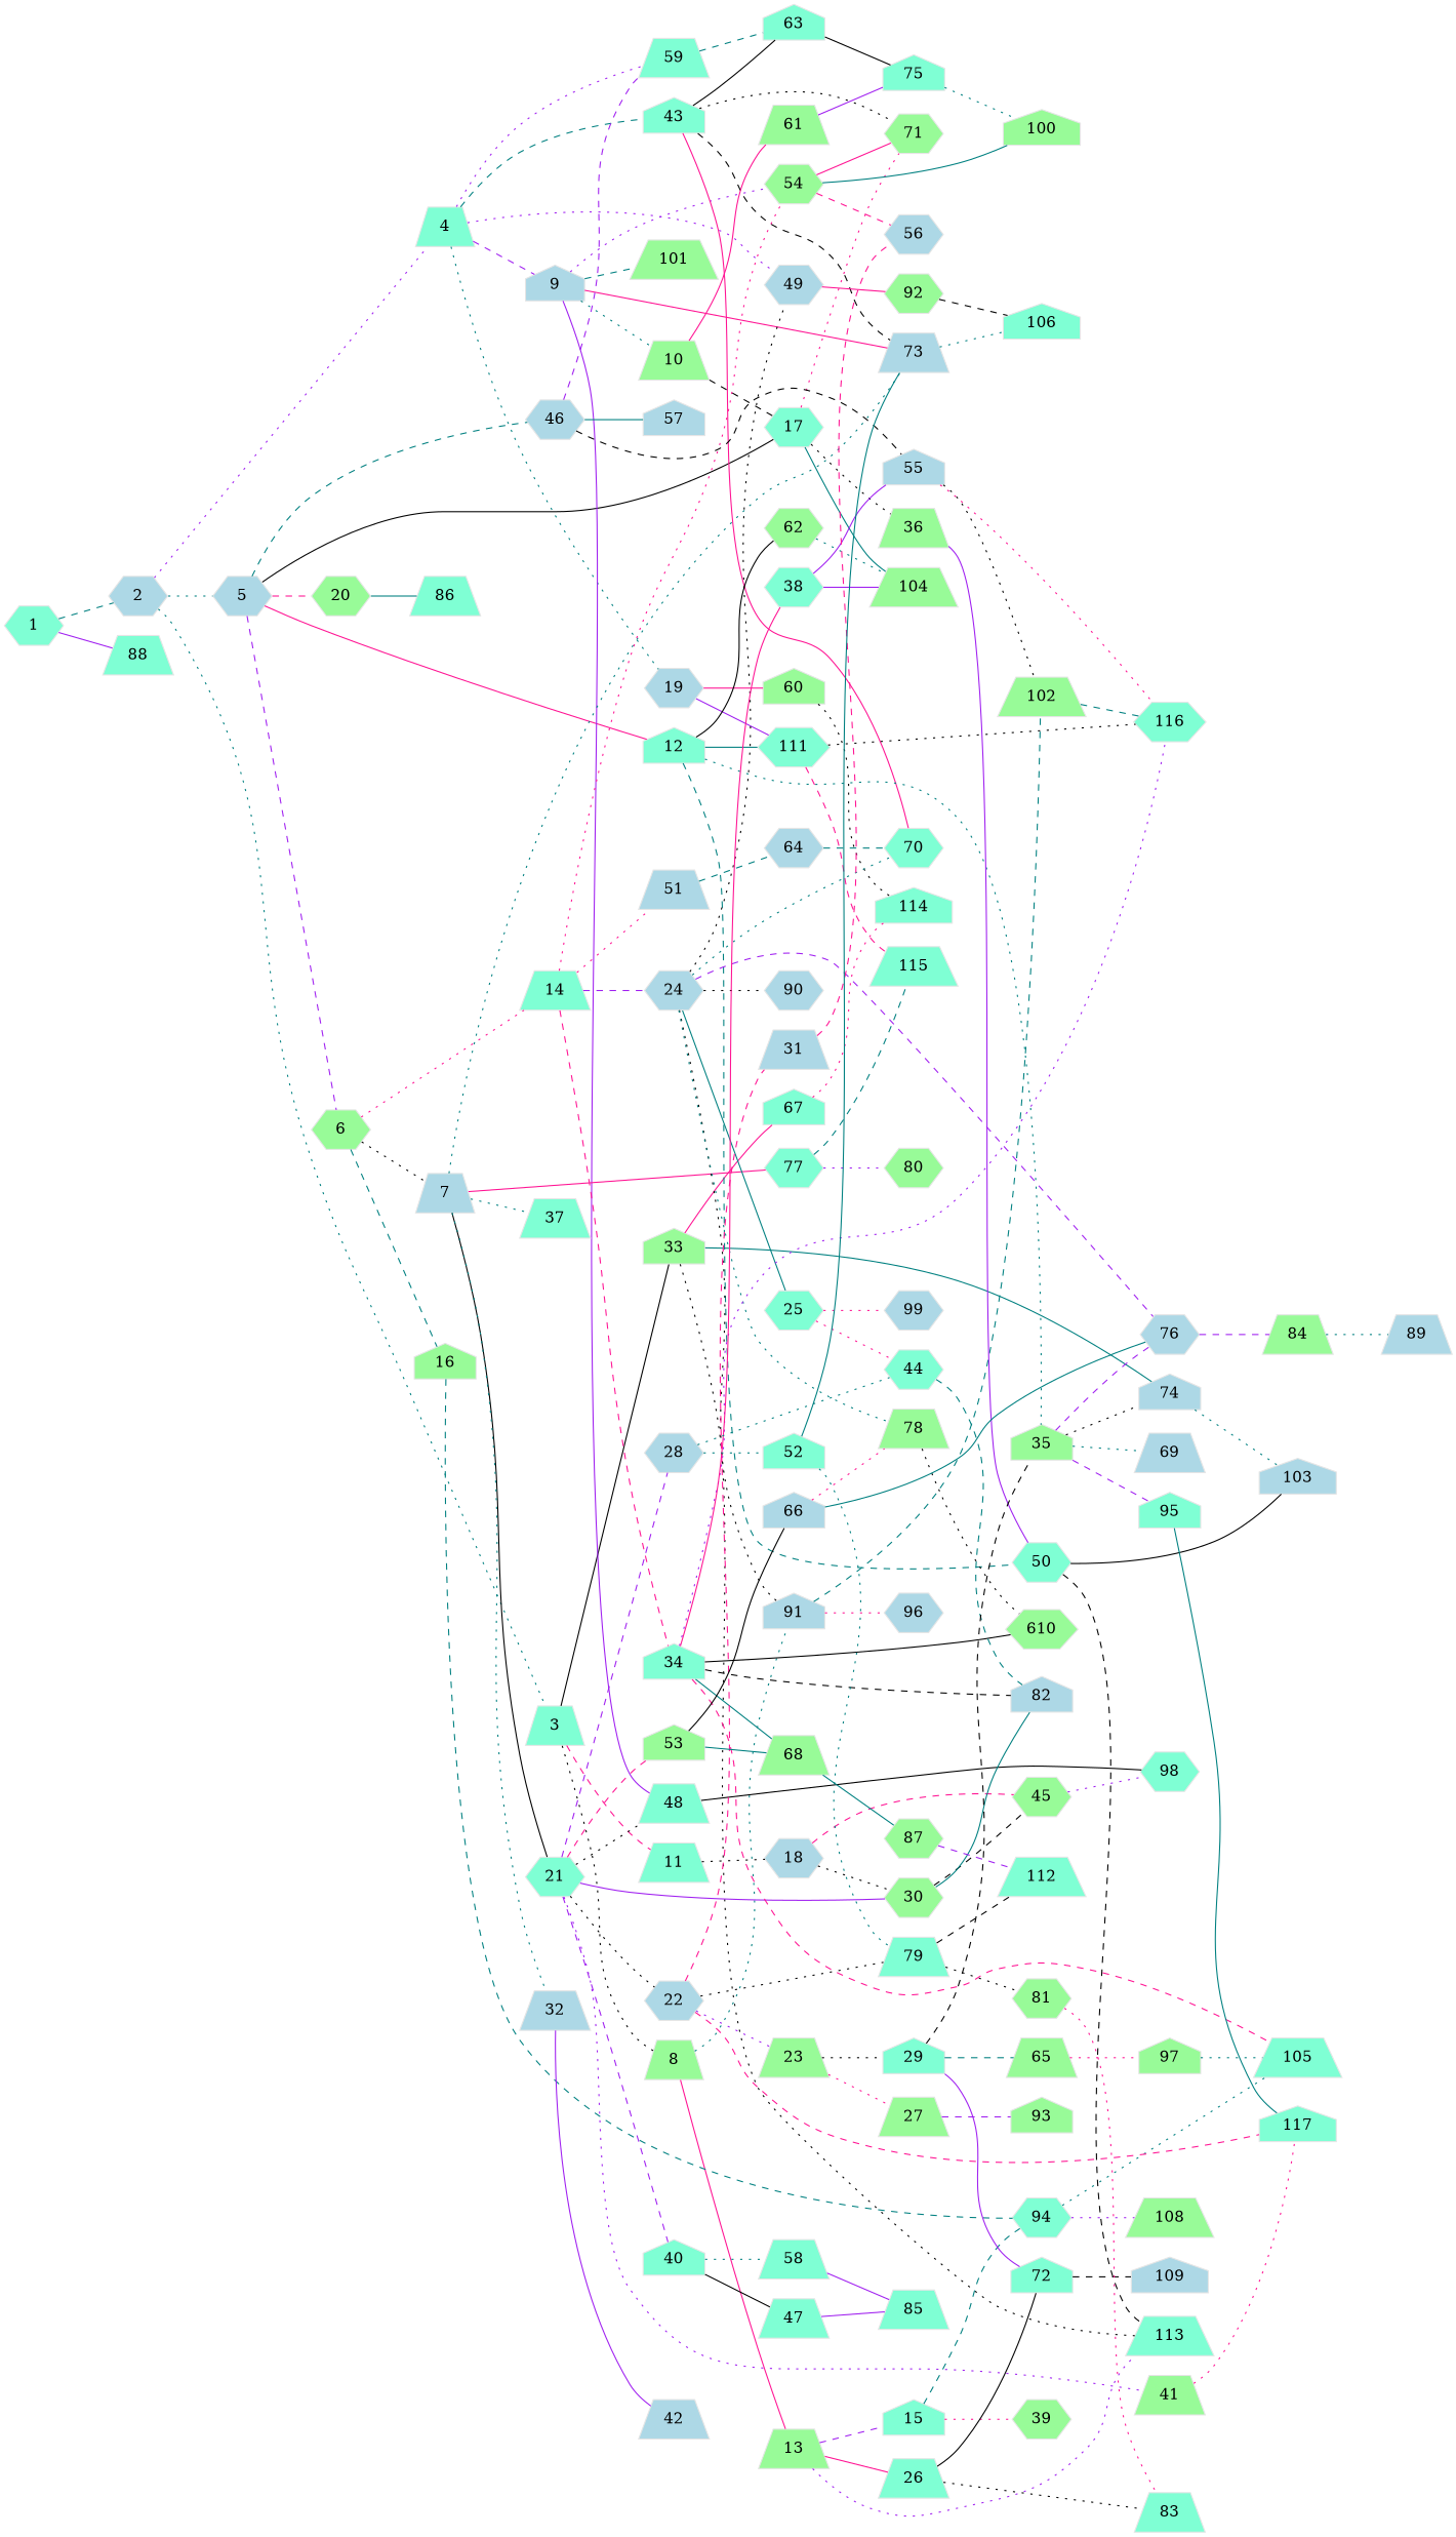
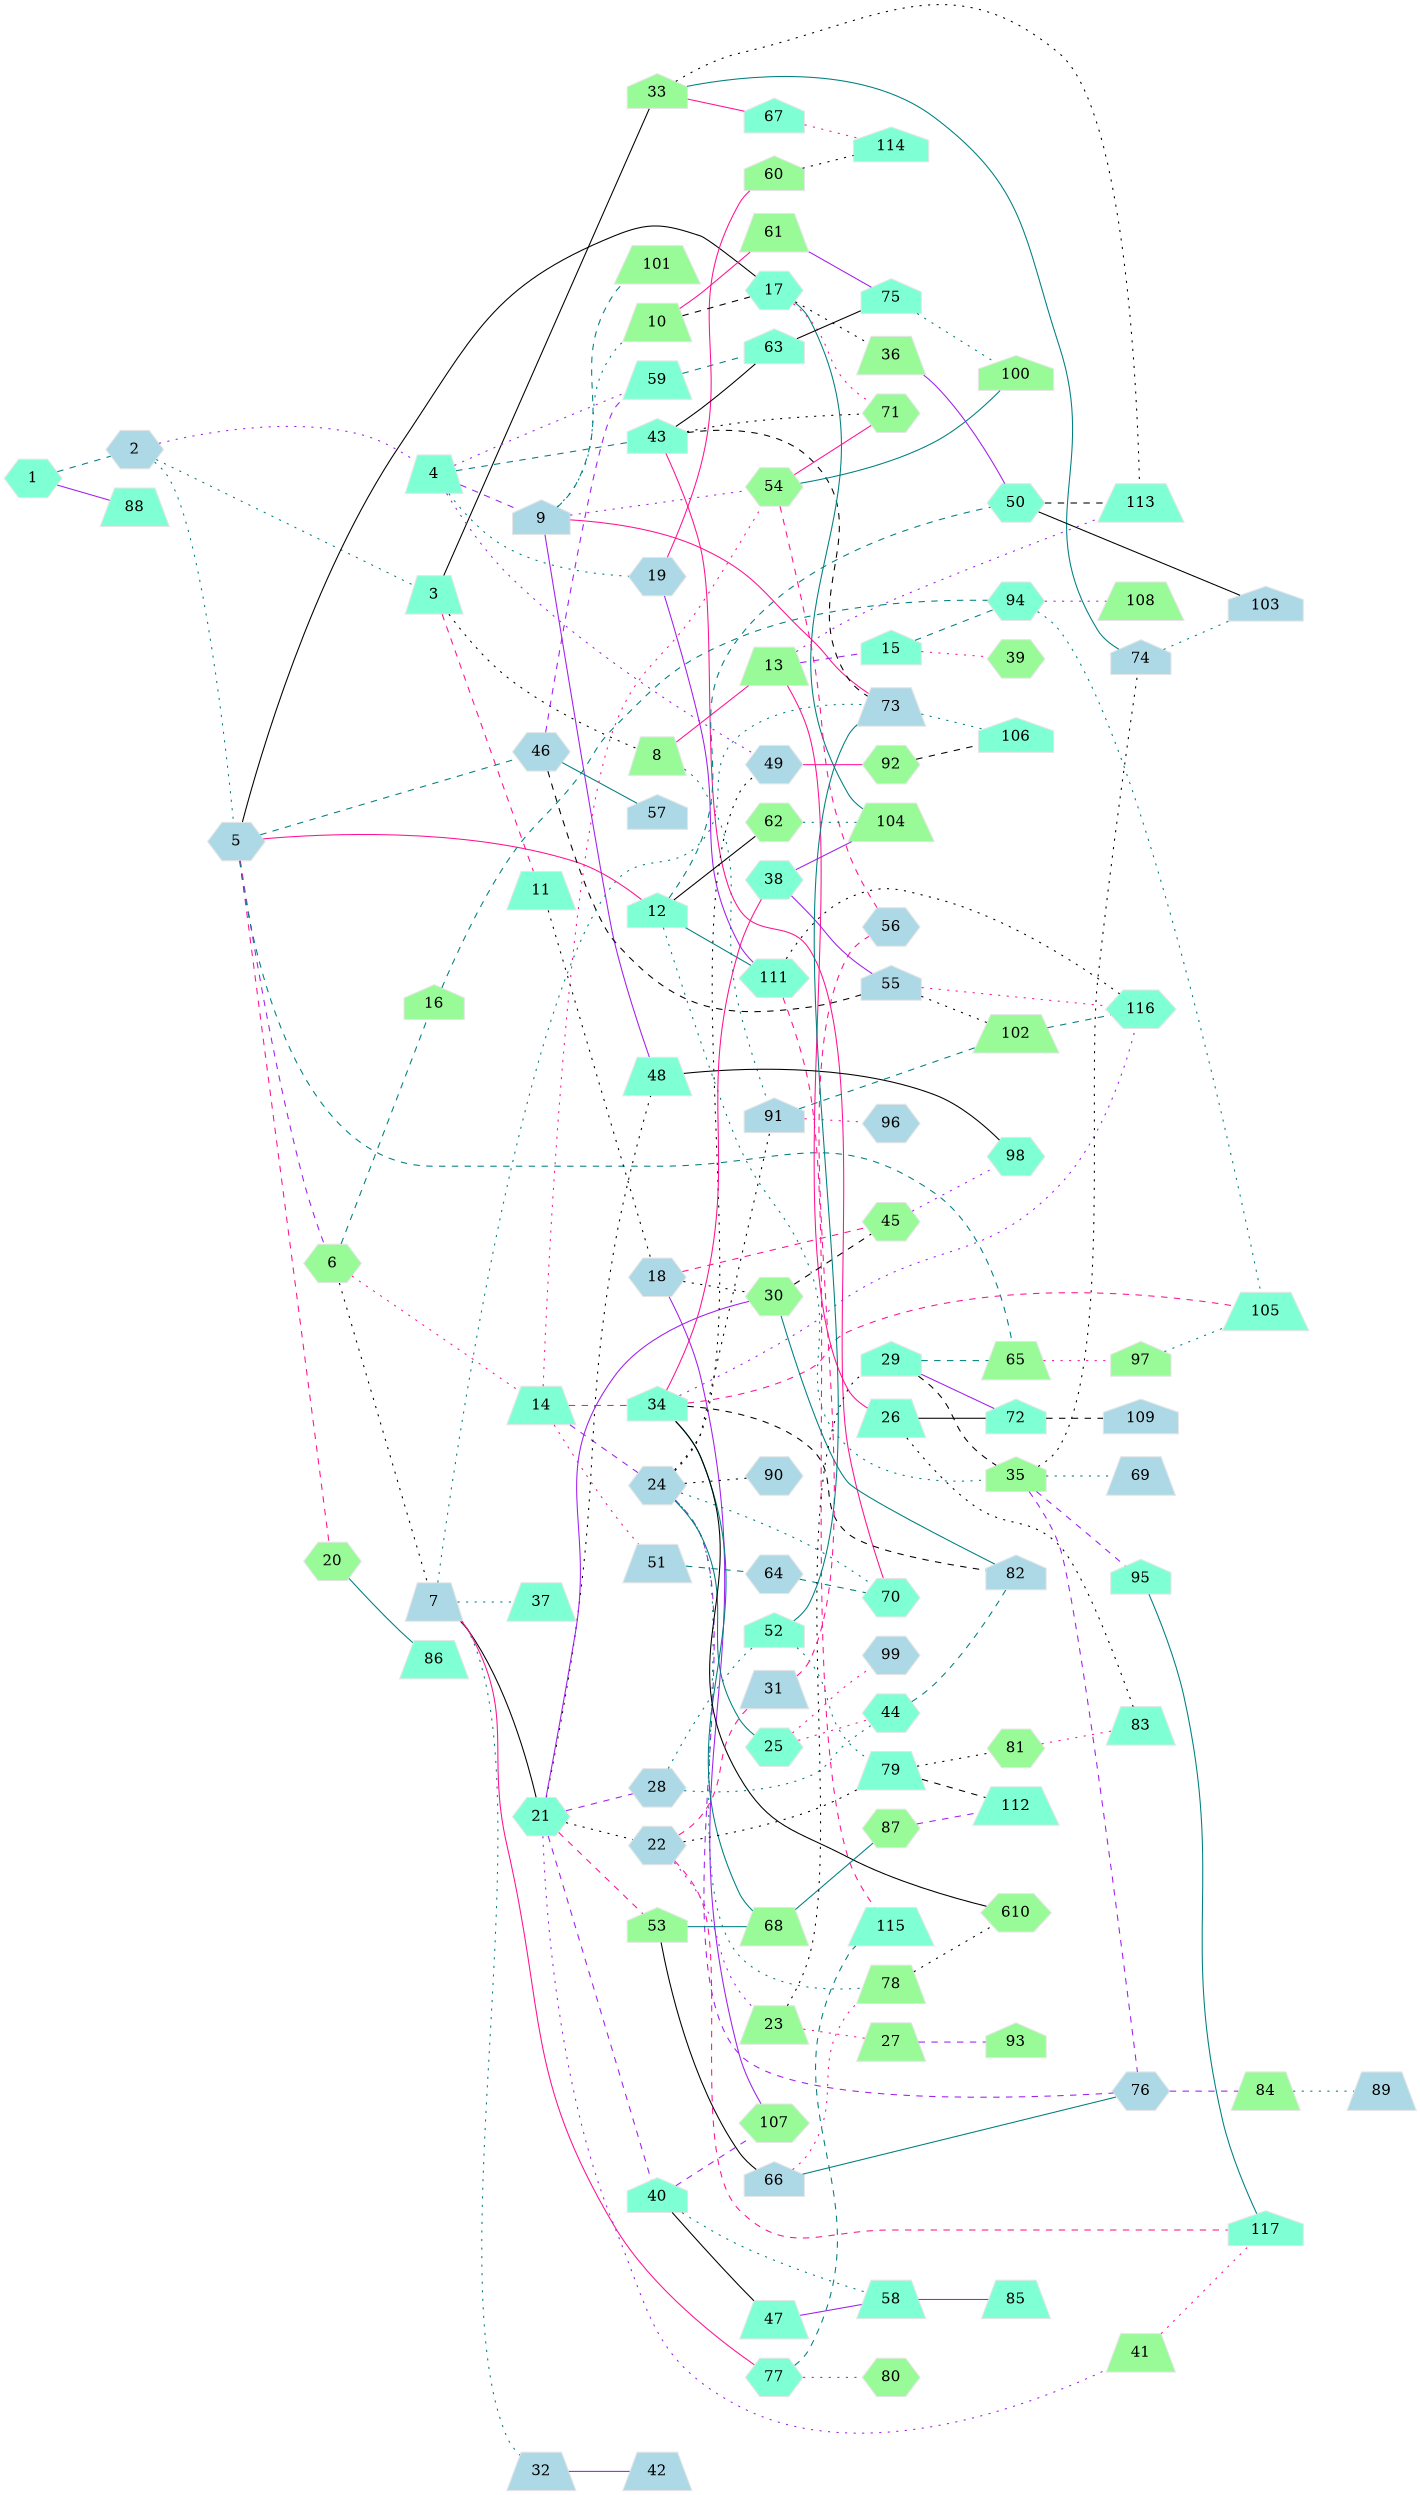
  graph {
    rankdir=LR
    node [color=gray90 fillcolor=aquamarine shape=trapezium style=filled]
    edge [color=teal style=dotted]
    2 [fillcolor=lightblue shape=hexagon]
    1 [shape=hexagon]
    88
    3
    4
    5 [fillcolor=lightblue shape=hexagon]
    8 [fillcolor=palegreen]
    11
    33 [fillcolor=palegreen shape=house]
    9 [fillcolor=lightblue shape=house]
    19 [fillcolor=lightblue shape=hexagon]
    43 [shape=house]
    49 [fillcolor=lightblue shape=hexagon]
    59
    6 [fillcolor=palegreen shape=hexagon]
    12 [shape=house]
    17 [shape=hexagon]
    20 [fillcolor=palegreen shape=hexagon]
    46 [fillcolor=lightblue shape=hexagon]
    65 [fillcolor=palegreen]
    13 [fillcolor=palegreen]
    91 [fillcolor=lightblue shape=house]
    18 [fillcolor=lightblue shape=hexagon]
    113
    67 [shape=house]
    74 [fillcolor=lightblue shape=house]
    73 [fillcolor=lightblue]
    10 [fillcolor=palegreen]
    48
    54 [fillcolor=palegreen shape=hexagon]
    101 [fillcolor=palegreen]
    111 [shape=hexagon]
    60 [fillcolor=palegreen shape=house]
    71 [fillcolor=palegreen shape=hexagon]
    70 [shape=hexagon]
    63 [shape=house]
    92 [fillcolor=palegreen shape=hexagon]
    7 [fillcolor=lightblue]
    14
    16 [fillcolor=palegreen shape=house]
    35 [fillcolor=palegreen shape=house]
    50 [shape=hexagon]
    62 [fillcolor=palegreen shape=hexagon]
    36 [fillcolor=palegreen]
    104 [fillcolor=palegreen]
    86
    55 [fillcolor=lightblue shape=house]
    57 [fillcolor=lightblue shape=house]
    97 [fillcolor=palegreen shape=house]
    21 [shape=hexagon]
    32 [fillcolor=lightblue]
    37
    77 [shape=hexagon]
    24 [fillcolor=lightblue shape=hexagon]
    34 [shape=house]
    51 [fillcolor=lightblue]
    94 [shape=hexagon]
    30 [fillcolor=palegreen shape=hexagon]
    22 [fillcolor=lightblue shape=hexagon]
    28 [fillcolor=lightblue shape=hexagon]
    40 [shape=house]
    41 [fillcolor=palegreen]
    53 [fillcolor=palegreen shape=house]
    42 [fillcolor=lightblue]
    106 [shape=house]
    80 [fillcolor=palegreen shape=hexagon]
    115
    15 [shape=house]
    26
    102 [fillcolor=palegreen]
    96 [fillcolor=lightblue shape=hexagon]
    61 [fillcolor=palegreen]
    98 [shape=hexagon]
    56 [fillcolor=lightblue shape=hexagon]
    100 [fillcolor=palegreen shape=house]
    75 [shape=house]
    45 [fillcolor=palegreen shape=hexagon]
+   107 [fillcolor=palegreen shape=hexagon]
    76 [fillcolor=lightblue shape=hexagon]
    69 [fillcolor=lightblue]
    95 [shape=house]
    103 [fillcolor=lightblue shape=house]
    116 [shape=hexagon]
    39 [fillcolor=palegreen shape=hexagon]
    72 [shape=house]
    83
    25 [shape=hexagon]
    78 [fillcolor=palegreen]
    90 [fillcolor=lightblue shape=hexagon]
    82 [fillcolor=lightblue shape=house]
    38 [shape=hexagon]
    68 [fillcolor=palegreen]
    105
    n94 [fillcolor=palegreen label=610 shape=hexagon]
    64 [fillcolor=lightblue shape=hexagon]
    108 [fillcolor=palegreen]
    114 [shape=house]
    23 [fillcolor=palegreen]
    31 [fillcolor=lightblue]
    79
    117 [shape=house]
    44 [shape=hexagon]
    52 [shape=house]
    47
    58
    66 [fillcolor=lightblue shape=house]
    27 [fillcolor=palegreen]
    29 [shape=house]
    81 [fillcolor=palegreen shape=hexagon]
    112
    93 [fillcolor=palegreen shape=house]
    99 [fillcolor=lightblue shape=hexagon]
    84 [fillcolor=palegreen]
    109 [fillcolor=lightblue shape=house]
    87 [fillcolor=palegreen shape=hexagon]
    85
    89 [fillcolor=lightblue]
    2 -- 3
    2 -- 4 [color=purple]
    2 -- 5
    1 -- 2 [style=dashed]
    1 -- 88 [color=purple style=solid]
    3 -- 8 [color=black]
    3 -- 11 [color=deeppink style=dashed]
    3 -- 33 [color=black style=solid]
    4 -- 9 [color=purple style=dashed]
    4 -- 19
    4 -- 43 [style=dashed]
    4 -- 49 [color=purple]
    4 -- 59 [color=purple]
    5 -- 6 [color=purple style=dashed]
    5 -- 12 [color=deeppink style=solid]
    5 -- 17 [color=black style=solid]
    5 -- 20 [color=deeppink style=dashed]
    5 -- 46 [style=dashed]
+   5 -- 65 [style=dashed]
    8 -- 13 [color=deeppink style=solid]
    8 -- 91
    11 -- 18 [color=black]
    33 -- 113 [color=black]
    33 -- 67 [color=deeppink style=solid]
    33 -- 74 [style=solid]
    9 -- 73 [color=deeppink style=solid]
    9 -- 10
    9 -- 48 [color=purple style=solid]
    9 -- 54 [color=purple]
    9 -- 101 [style=dashed]
    19 -- 111 [color=purple style=solid]
    19 -- 60 [color=deeppink style=solid]
    43 -- 73 [color=black style=dashed]
    43 -- 71 [color=black]
    43 -- 70 [color=deeppink style=solid]
    43 -- 63 [color=black style=solid]
    49 -- 92 [color=deeppink style=solid]
    59 -- 63 [style=dashed]
    6 -- 7 [color=black]
    6 -- 14 [color=deeppink]
    6 -- 16 [style=dashed]
    12 -- 111 [style=solid]
    12 -- 35
    12 -- 50 [style=dashed]
    12 -- 62 [color=black style=solid]
    17 -- 71 [color=deeppink]
    17 -- 36 [color=black]
    17 -- 104 [style=solid]
    20 -- 86 [style=solid]
    46 -- 59 [color=purple style=dashed]
    46 -- 55 [color=black style=dashed]
    46 -- 57 [style=solid]
    65 -- 97 [color=deeppink]
    13 -- 113 [color=purple]
    13 -- 15 [color=purple style=dashed]
    13 -- 26 [color=deeppink style=solid]
    91 -- 102 [style=dashed]
    91 -- 96 [color=deeppink]
    18 -- 30 [color=black]
    18 -- 45 [color=deeppink style=dashed]
+   18 -- 107 [color=purple style=solid]
    67 -- 114 [color=deeppink]
    74 -- 103
    73 -- 106
    10 -- 17 [color=black style=dashed]
    10 -- 61 [color=deeppink style=solid]
    48 -- 98 [color=black style=solid]
    54 -- 71 [color=deeppink style=solid]
    54 -- 56 [color=deeppink style=dashed]
    54 -- 100 [style=solid]
    111 -- 115 [color=deeppink style=dashed]
    111 -- 116 [color=black]
    60 -- 114 [color=black]
    63 -- 75 [color=black style=solid]
    92 -- 106 [color=black style=dashed]
    7 -- 73
    7 -- 21 [color=black style=solid]
    7 -- 32
    7 -- 37
    7 -- 77 [color=deeppink style=solid]
    14 -- 54 [color=deeppink]
    14 -- 24 [color=purple style=dashed]
    14 -- 34 [color=deeppink style=dashed]
    14 -- 51 [color=deeppink]
    16 -- 94 [style=dashed]
    35 -- 74 [color=black]
    35 -- 76 [color=purple style=dashed]
    35 -- 69
    35 -- 95 [color=purple style=dashed]
    50 -- 113 [color=black style=dashed]
    50 -- 103 [color=black style=solid]
    62 -- 104
    36 -- 50 [color=purple style=solid]
    55 -- 102 [color=black]
    55 -- 116 [color=deeppink]
    97 -- 105
    21 -- 48 [color=black]
    21 -- 30 [color=purple style=solid]
    21 -- 22 [color=black]
    21 -- 28 [color=purple style=dashed]
    21 -- 40 [color=purple style=dashed]
    21 -- 41 [color=purple]
    21 -- 53 [color=deeppink style=dashed]
    32 -- 42 [color=purple style=solid]
    77 -- 80 [color=purple]
    77 -- 115 [style=dashed]
    24 -- 49 [color=black]
    24 -- 91 [color=black]
    24 -- 70
    24 -- 76 [color=purple style=dashed]
    24 -- 25 [style=solid]
    24 -- 78
    24 -- 90 [color=black]
    34 -- 116 [color=purple]
    34 -- 82 [color=black style=dashed]
    34 -- 38 [color=deeppink style=solid]
    34 -- 68 [style=solid]
    34 -- 105 [color=deeppink style=dashed]
    34 -- n94 [color=black style=solid]
    51 -- 64 [style=dashed]
    94 -- 105
    94 -- 108 [color=purple]
    30 -- 45 [color=black style=dashed]
    30 -- 82 [style=solid]
    22 -- 23 [color=purple]
    22 -- 31 [color=deeppink style=dashed]
    22 -- 79 [color=black]
    22 -- 117 [color=deeppink style=dashed]
    28 -- 44
    28 -- 52
+   40 -- 107 [color=purple style=dashed]
    40 -- 47 [color=black style=solid]
    40 -- 58
    41 -- 117 [color=deeppink]
    53 -- 68 [style=solid]
    53 -- 66 [color=black style=solid]
    15 -- 94 [style=dashed]
    15 -- 39 [color=deeppink]
    26 -- 72 [color=black style=solid]
    26 -- 83 [color=black]
    102 -- 116 [style=dashed]
    61 -- 75 [color=purple style=solid]
    75 -- 100
    45 -- 98 [color=purple]
    76 -- 84 [color=purple style=dashed]
    95 -- 117 [style=solid]
    72 -- 109 [color=black style=dashed]
    25 -- 44 [color=deeppink]
    25 -- 99 [color=deeppink]
    78 -- n94 [color=black]
    38 -- 104 [color=purple style=solid]
    38 -- 55 [color=purple style=solid]
    68 -- 87 [style=solid]
    64 -- 70 [style=dashed]
    23 -- 27 [color=deeppink]
    23 -- 29 [color=black]
    31 -- 56 [color=deeppink style=dashed]
    79 -- 81 [color=black]
    79 -- 112 [color=black style=dashed]
    44 -- 82 [style=dashed]
    52 -- 73 [style=solid]
    52 -- 79
-   47 -- 85 [color=purple style=solid]
+   47 -- 58 [color=purple style=solid]
    58 -- 85 [color=purple style=solid]
    66 -- 76 [style=solid]
    66 -- 78 [color=deeppink]
    27 -- 93 [color=purple style=dashed]
    29 -- 65 [style=dashed]
    29 -- 35 [color=black style=dashed]
    29 -- 72 [color=purple style=solid]
    81 -- 83 [color=deeppink]
    84 -- 89
    87 -- 112 [color=purple style=dashed]
  }
